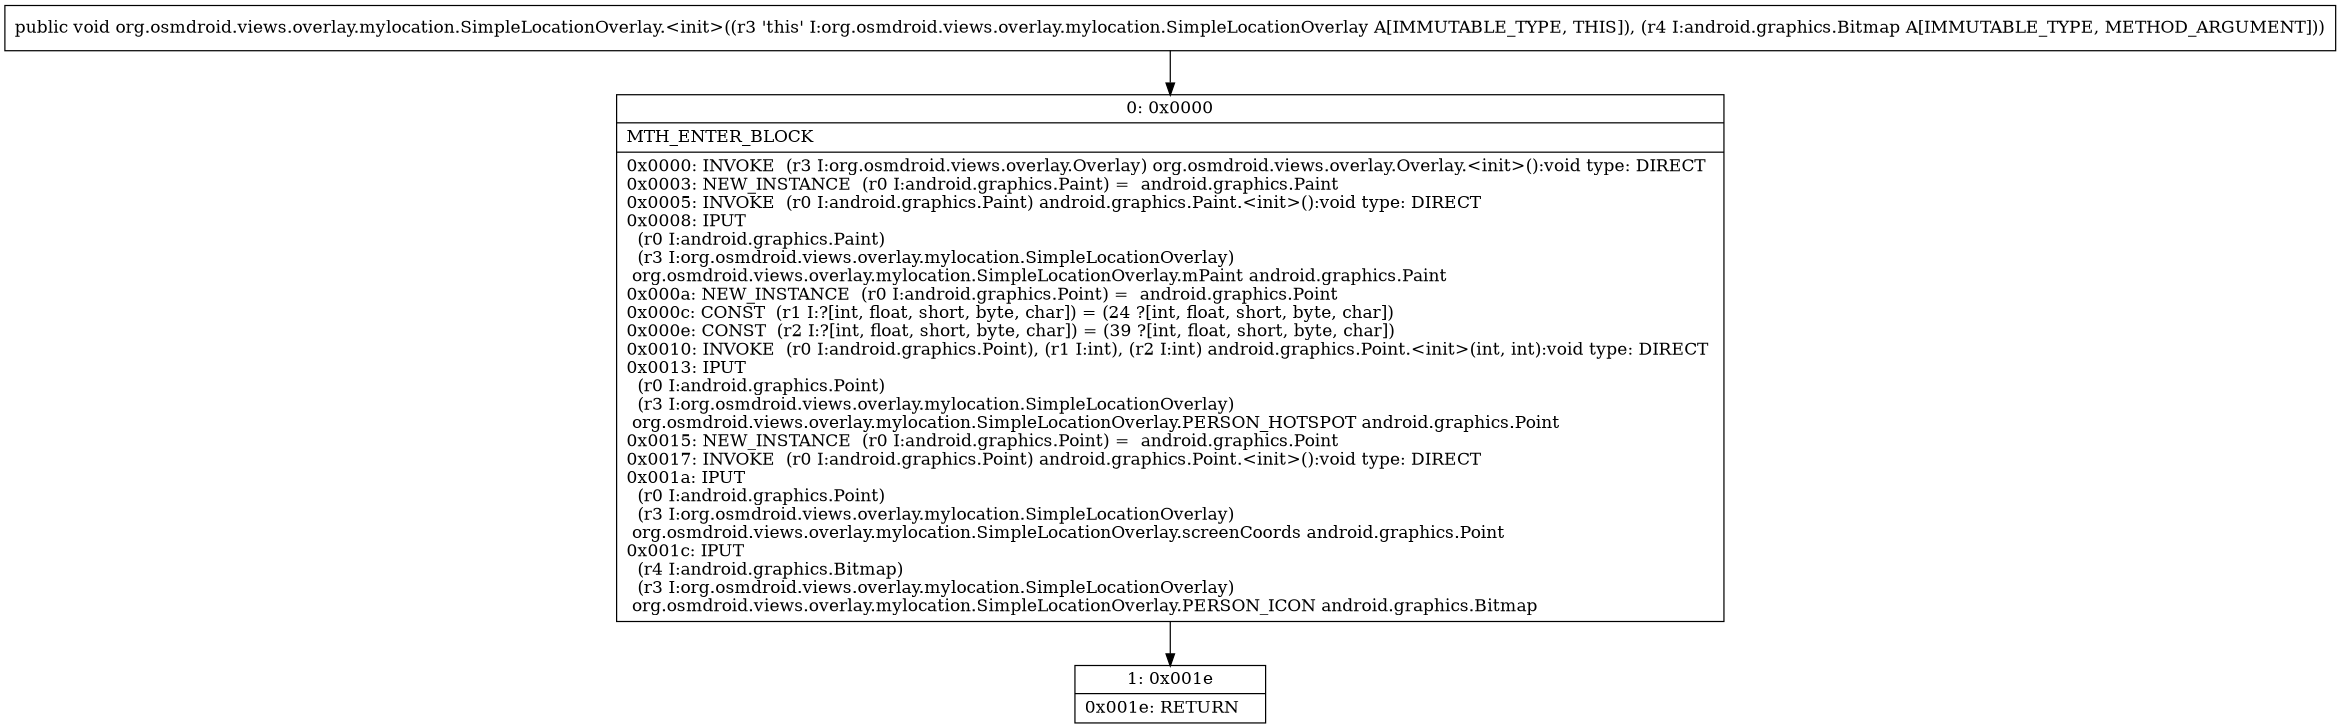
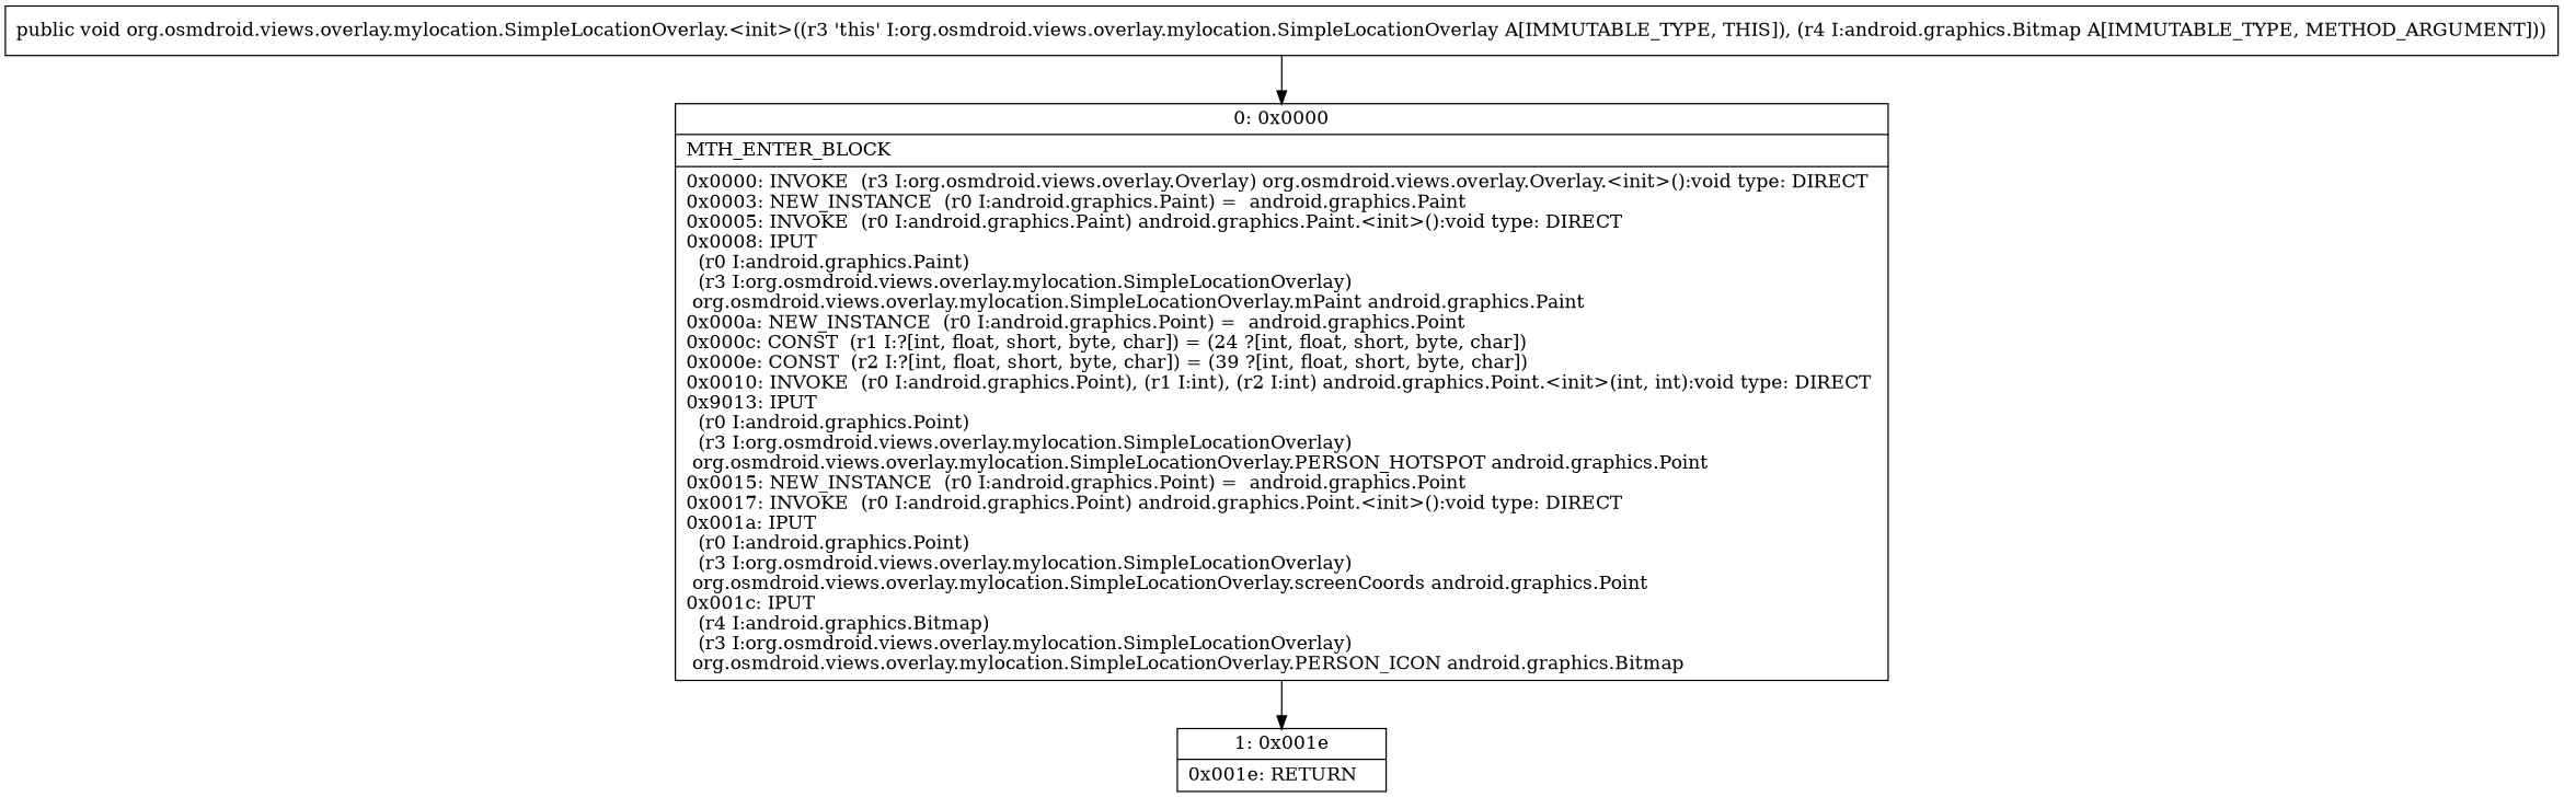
  digraph {
    node [shape=record]
-   n1 [label="{0\:\ 0x0000|MTH_ENTER_BLOCK\l|0x0000: INVOKE  (r3 I:org.osmdroid.views.overlay.Overlay) org.osmdroid.views.overlay.Overlay.\<init\>():void type: DIRECT \l0x0003: NEW_INSTANCE  (r0 I:android.graphics.Paint) =  android.graphics.Paint \l0x0005: INVOKE  (r0 I:android.graphics.Paint) android.graphics.Paint.\<init\>():void type: DIRECT \l0x0008: IPUT  \l  (r0 I:android.graphics.Paint)\l  (r3 I:org.osmdroid.views.overlay.mylocation.SimpleLocationOverlay)\l org.osmdroid.views.overlay.mylocation.SimpleLocationOverlay.mPaint android.graphics.Paint \l0x000a: NEW_INSTANCE  (r0 I:android.graphics.Point) =  android.graphics.Point \l0x000c: CONST  (r1 I:?[int, float, short, byte, char]) = (24 ?[int, float, short, byte, char]) \l0x000e: CONST  (r2 I:?[int, float, short, byte, char]) = (39 ?[int, float, short, byte, char]) \l0x0010: INVOKE  (r0 I:android.graphics.Point), (r1 I:int), (r2 I:int) android.graphics.Point.\<init\>(int, int):void type: DIRECT \l0x0013: IPUT  \l  (r0 I:android.graphics.Point)\l  (r3 I:org.osmdroid.views.overlay.mylocation.SimpleLocationOverlay)\l org.osmdroid.views.overlay.mylocation.SimpleLocationOverlay.PERSON_HOTSPOT android.graphics.Point \l0x0015: NEW_INSTANCE  (r0 I:android.graphics.Point) =  android.graphics.Point \l0x0017: INVOKE  (r0 I:android.graphics.Point) android.graphics.Point.\<init\>():void type: DIRECT \l0x001a: IPUT  \l  (r0 I:android.graphics.Point)\l  (r3 I:org.osmdroid.views.overlay.mylocation.SimpleLocationOverlay)\l org.osmdroid.views.overlay.mylocation.SimpleLocationOverlay.screenCoords android.graphics.Point \l0x001c: IPUT  \l  (r4 I:android.graphics.Bitmap)\l  (r3 I:org.osmdroid.views.overlay.mylocation.SimpleLocationOverlay)\l org.osmdroid.views.overlay.mylocation.SimpleLocationOverlay.PERSON_ICON android.graphics.Bitmap \l}"]
+   n1 [label="{0\:\ 0x0000|MTH_ENTER_BLOCK\l|0x0000: INVOKE  (r3 I:org.osmdroid.views.overlay.Overlay) org.osmdroid.views.overlay.Overlay.\<init\>():void type: DIRECT \l0x0003: NEW_INSTANCE  (r0 I:android.graphics.Paint) =  android.graphics.Paint \l0x0005: INVOKE  (r0 I:android.graphics.Paint) android.graphics.Paint.\<init\>():void type: DIRECT \l0x0008: IPUT  \l  (r0 I:android.graphics.Paint)\l  (r3 I:org.osmdroid.views.overlay.mylocation.SimpleLocationOverlay)\l org.osmdroid.views.overlay.mylocation.SimpleLocationOverlay.mPaint android.graphics.Paint \l0x000a: NEW_INSTANCE  (r0 I:android.graphics.Point) =  android.graphics.Point \l0x000c: CONST  (r1 I:?[int, float, short, byte, char]) = (24 ?[int, float, short, byte, char]) \l0x000e: CONST  (r2 I:?[int, float, short, byte, char]) = (39 ?[int, float, short, byte, char]) \l0x0010: INVOKE  (r0 I:android.graphics.Point), (r1 I:int), (r2 I:int) android.graphics.Point.\<init\>(int, int):void type: DIRECT \l0x9013: IPUT  \l  (r0 I:android.graphics.Point)\l  (r3 I:org.osmdroid.views.overlay.mylocation.SimpleLocationOverlay)\l org.osmdroid.views.overlay.mylocation.SimpleLocationOverlay.PERSON_HOTSPOT android.graphics.Point \l0x0015: NEW_INSTANCE  (r0 I:android.graphics.Point) =  android.graphics.Point \l0x0017: INVOKE  (r0 I:android.graphics.Point) android.graphics.Point.\<init\>():void type: DIRECT \l0x001a: IPUT  \l  (r0 I:android.graphics.Point)\l  (r3 I:org.osmdroid.views.overlay.mylocation.SimpleLocationOverlay)\l org.osmdroid.views.overlay.mylocation.SimpleLocationOverlay.screenCoords android.graphics.Point \l0x001c: IPUT  \l  (r4 I:android.graphics.Bitmap)\l  (r3 I:org.osmdroid.views.overlay.mylocation.SimpleLocationOverlay)\l org.osmdroid.views.overlay.mylocation.SimpleLocationOverlay.PERSON_ICON android.graphics.Bitmap \l}"]
    n2 [label="{1\:\ 0x001e|0x001e: RETURN   \l}"]
    n3 [label="{public void org.osmdroid.views.overlay.mylocation.SimpleLocationOverlay.\<init\>((r3 'this' I:org.osmdroid.views.overlay.mylocation.SimpleLocationOverlay A[IMMUTABLE_TYPE, THIS]), (r4 I:android.graphics.Bitmap A[IMMUTABLE_TYPE, METHOD_ARGUMENT])) }"]
    n1 -> n2
    n3 -> n1
  }
